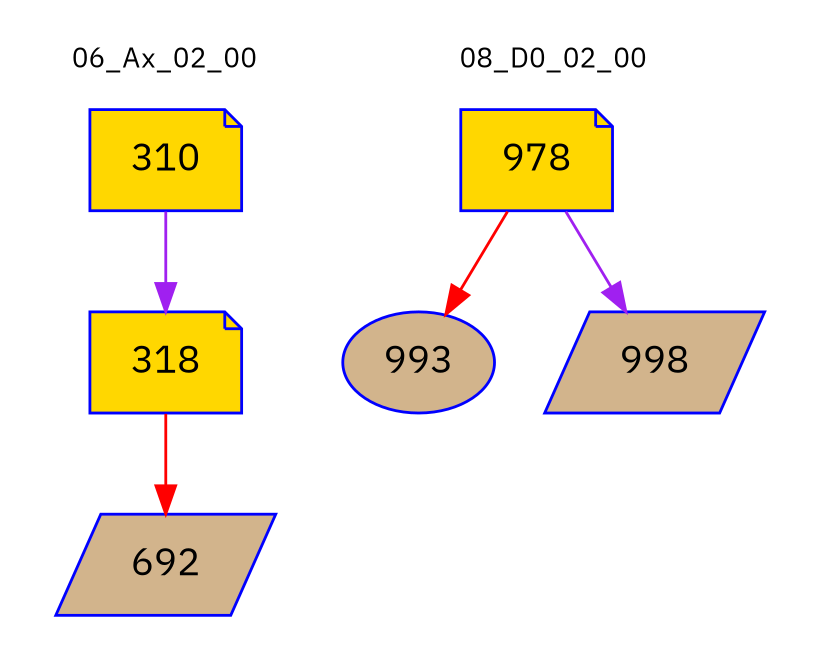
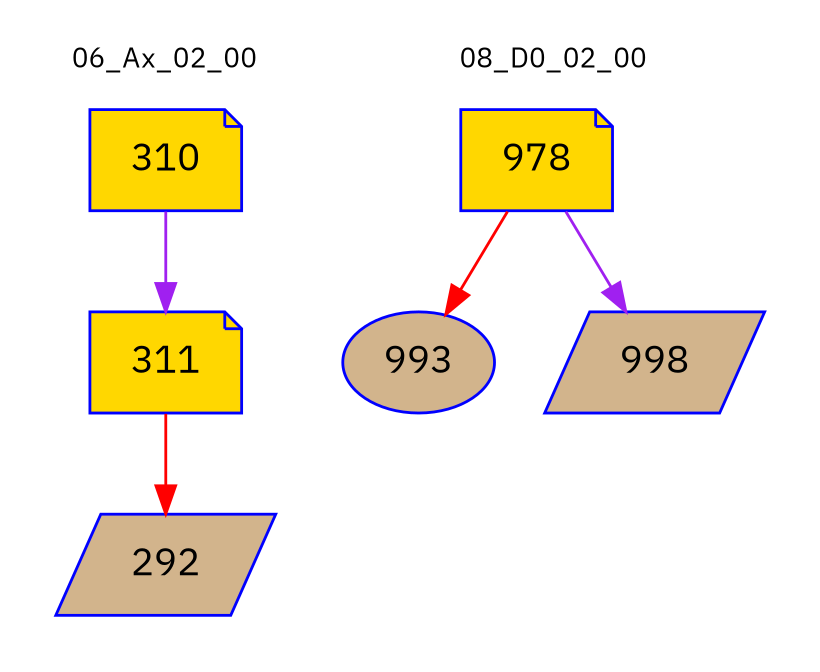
  digraph {
    fontname="IBM Plex Sans"
    node [color=blue fillcolor=gold fontname="IBM Plex Sans" shape=note style=filled]
    edge [color=purple fontname="IBM Plex Sans"]
    n1 [label=310]
-   n2 [fillcolor=tan label=692 shape=parallelogram]
-   n3 [label=318]
+   n2 [fillcolor=tan label=292 shape=parallelogram]
+   n3 [label=311]
    n4 [label=978]
    n5 [fillcolor=tan label=993 shape=ellipse]
    n6 [fillcolor=tan label=998 shape=parallelogram]
    subgraph cluster_1 {
      color=white
      fontsize=10
      label="06_Ax_02_00"
      n1
      n2
      n3
    }
    subgraph cluster_2 {
      color=white
      fontsize=10
      label="08_D0_02_00"
      n4
      n5
      n6
    }
    n1 -> n3
    n3 -> n2 [color=red]
    n4 -> n5 [color=red]
    n4 -> n6
  }
